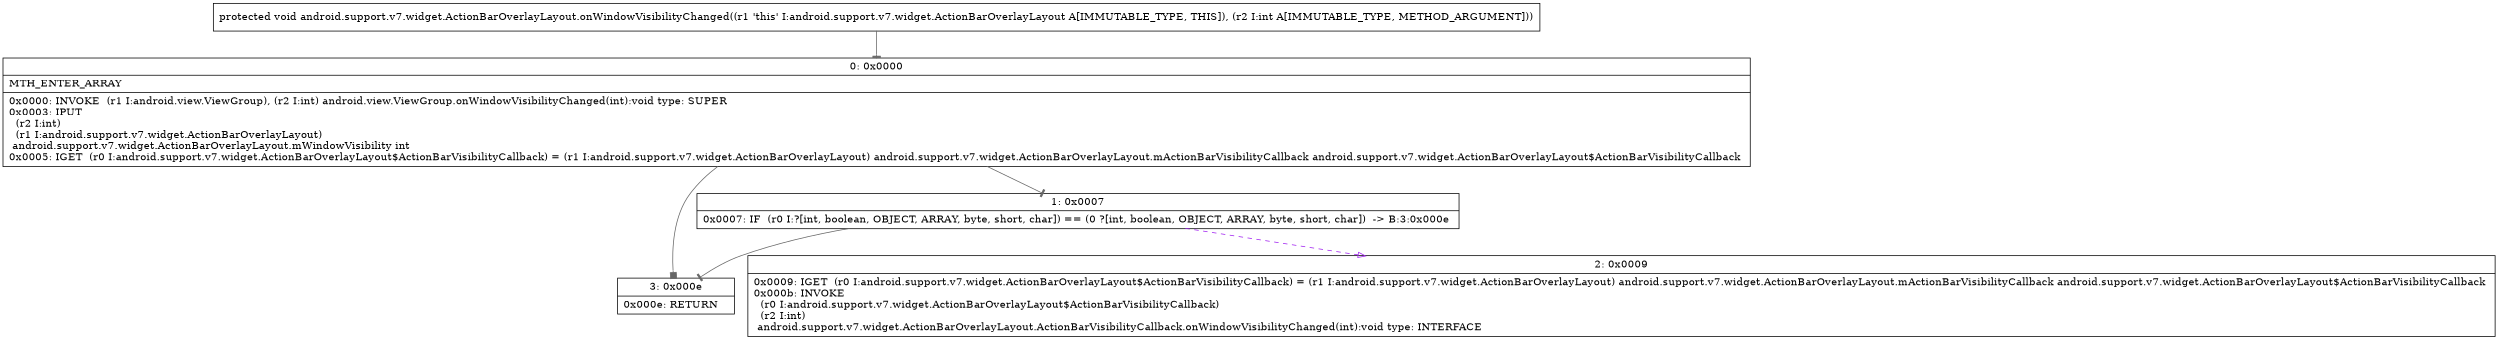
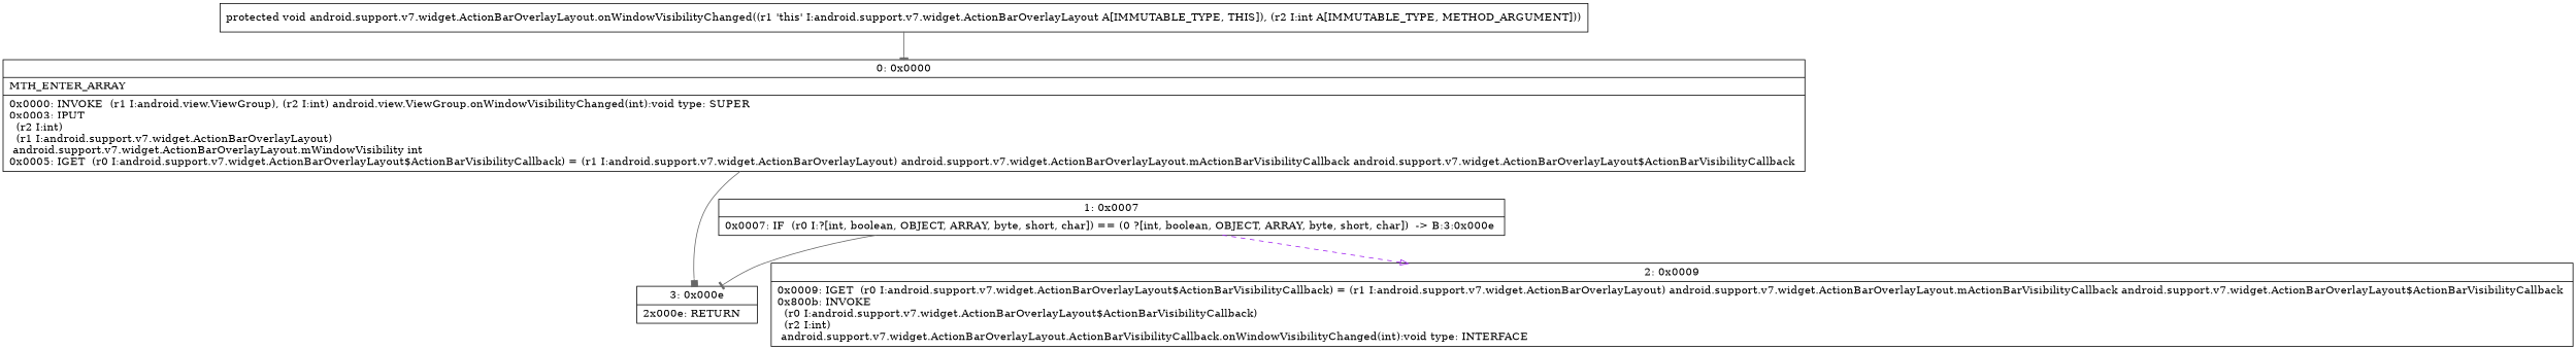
  digraph {
    node [shape=record]
    edge [arrowhead=tee color=gray40]
    n1 [label="{0\:\ 0x0000|MTH_ENTER_ARRAY\l|0x0000: INVOKE  (r1 I:android.view.ViewGroup), (r2 I:int) android.view.ViewGroup.onWindowVisibilityChanged(int):void type: SUPER \l0x0003: IPUT  \l  (r2 I:int)\l  (r1 I:android.support.v7.widget.ActionBarOverlayLayout)\l android.support.v7.widget.ActionBarOverlayLayout.mWindowVisibility int \l0x0005: IGET  (r0 I:android.support.v7.widget.ActionBarOverlayLayout$ActionBarVisibilityCallback) = (r1 I:android.support.v7.widget.ActionBarOverlayLayout) android.support.v7.widget.ActionBarOverlayLayout.mActionBarVisibilityCallback android.support.v7.widget.ActionBarOverlayLayout$ActionBarVisibilityCallback \l}"]
    n2 [label="{1\:\ 0x0007|0x0007: IF  (r0 I:?[int, boolean, OBJECT, ARRAY, byte, short, char]) == (0 ?[int, boolean, OBJECT, ARRAY, byte, short, char])  \-\> B:3:0x000e \l}"]
-   n3 [label="{3\:\ 0x000e|0x000e: RETURN   \l}"]
-   n4 [label="{2\:\ 0x0009|0x0009: IGET  (r0 I:android.support.v7.widget.ActionBarOverlayLayout$ActionBarVisibilityCallback) = (r1 I:android.support.v7.widget.ActionBarOverlayLayout) android.support.v7.widget.ActionBarOverlayLayout.mActionBarVisibilityCallback android.support.v7.widget.ActionBarOverlayLayout$ActionBarVisibilityCallback \l0x000b: INVOKE  \l  (r0 I:android.support.v7.widget.ActionBarOverlayLayout$ActionBarVisibilityCallback)\l  (r2 I:int)\l android.support.v7.widget.ActionBarOverlayLayout.ActionBarVisibilityCallback.onWindowVisibilityChanged(int):void type: INTERFACE \l}"]
+   n3 [label="{3\:\ 0x000e|2x000e: RETURN   \l}"]
+   n4 [label="{2\:\ 0x0009|0x0009: IGET  (r0 I:android.support.v7.widget.ActionBarOverlayLayout$ActionBarVisibilityCallback) = (r1 I:android.support.v7.widget.ActionBarOverlayLayout) android.support.v7.widget.ActionBarOverlayLayout.mActionBarVisibilityCallback android.support.v7.widget.ActionBarOverlayLayout$ActionBarVisibilityCallback \l0x800b: INVOKE  \l  (r0 I:android.support.v7.widget.ActionBarOverlayLayout$ActionBarVisibilityCallback)\l  (r2 I:int)\l android.support.v7.widget.ActionBarOverlayLayout.ActionBarVisibilityCallback.onWindowVisibilityChanged(int):void type: INTERFACE \l}"]
    n5 [label="{protected void android.support.v7.widget.ActionBarOverlayLayout.onWindowVisibilityChanged((r1 'this' I:android.support.v7.widget.ActionBarOverlayLayout A[IMMUTABLE_TYPE, THIS]), (r2 I:int A[IMMUTABLE_TYPE, METHOD_ARGUMENT])) }"]
-   n1 -> n2
    n1 -> n3 [arrowhead=box]
    n2 -> n3
    n2 -> n4 [arrowhead=onormal color=purple style=dashed]
    n5 -> n1
  }
